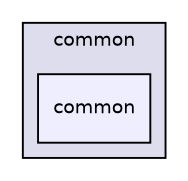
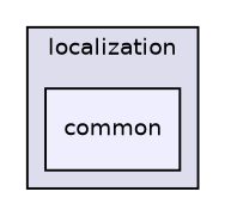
  digraph {
    compound=true
    rankdir=LR
    n1 [fillcolor="#eeeeff" fontname=Helvetica fontsize=10 label=common pencolor=black shape=box style=filled]
    subgraph cluster_1 {
      bgcolor="#ddddee"
      fontname=Helvetica
      fontsize=10
-     label=common
+     label=localization
      pencolor=black
      n1
    }
  }
